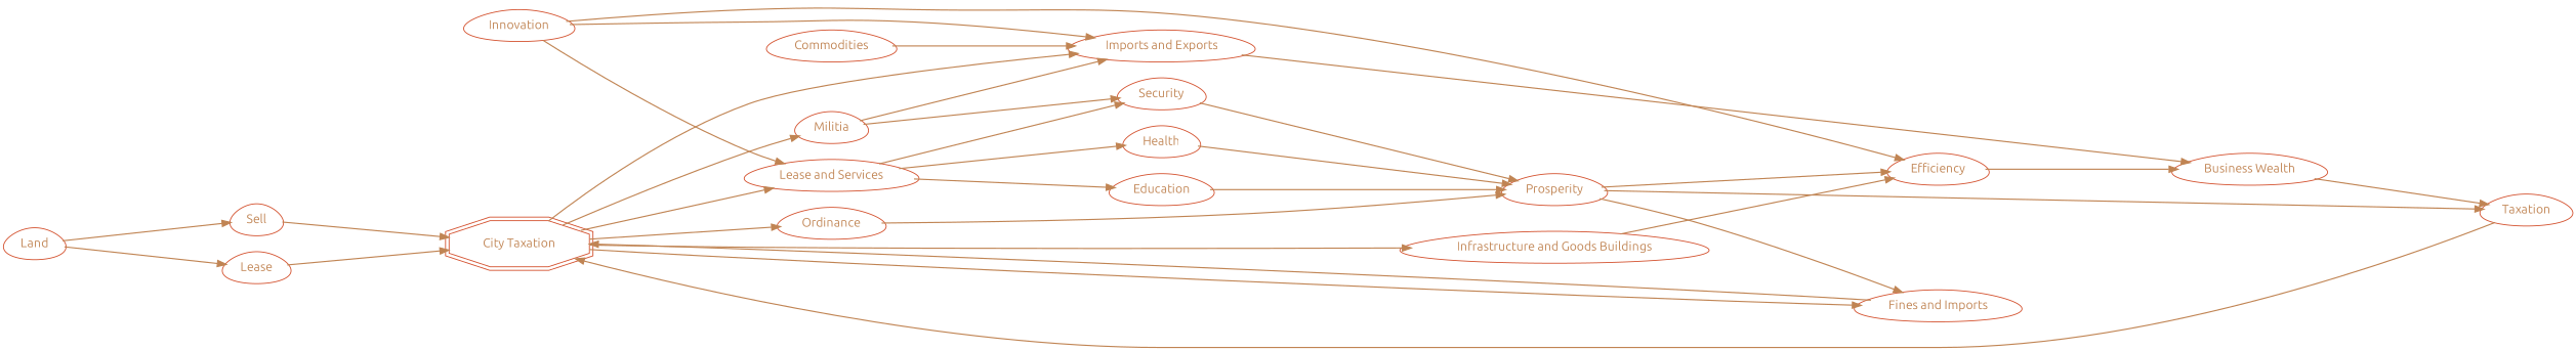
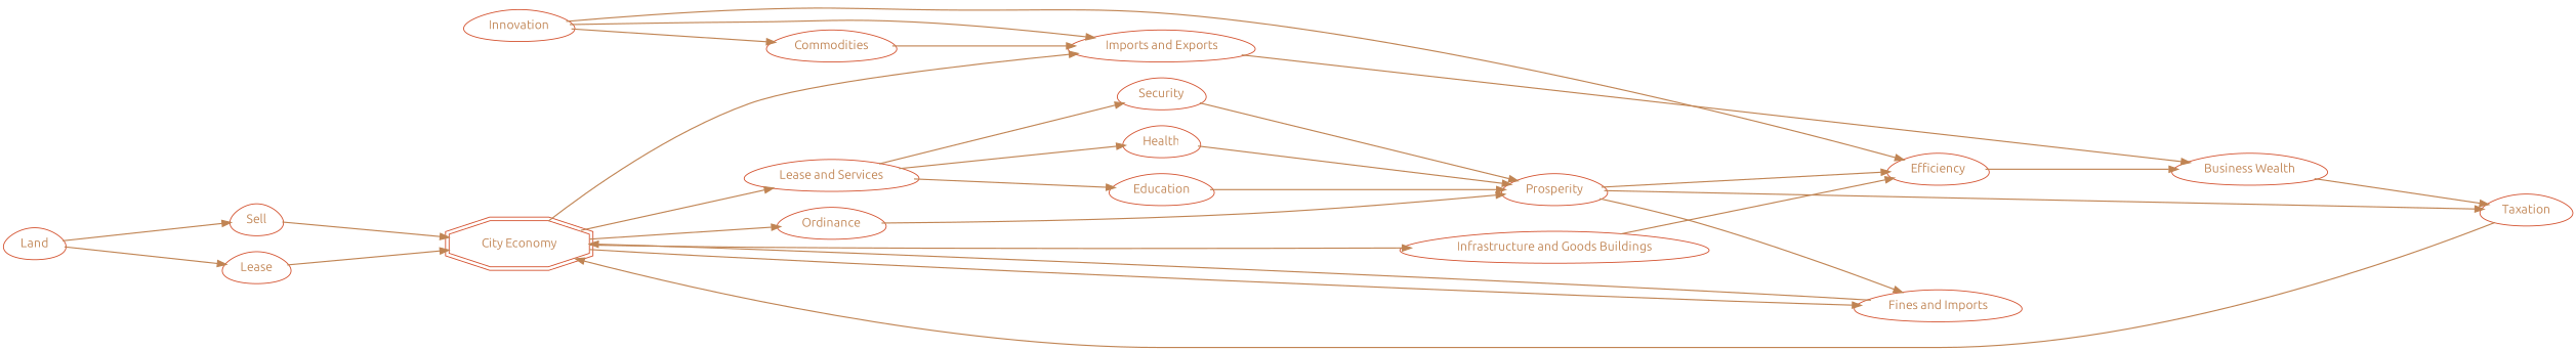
  digraph {
    compound=true
    rankdir=LR
    ranksep=2.5
    root=Economy
    node [color="#d3502dff" fillcolor=gray10 fontcolor="#c08453ff" fontname=Ubuntu shape=egg]
    edge [color="#c08453ff" penwidth=1.3]
-   "City Economy" [shape=doubleoctagon label="City Taxation"]
+   "City Economy" [shape=doubleoctagon]
    "Imports and Exports"
    n3 [label="Lease and Services"]
    n4 [label="Infrastructure and Goods Buildings"]
    n5 [label="Fines and Imports"]
    n6 [label=Ordinance]
-   Militia
    "Business Wealth"
    Health
    Security
    Education
    Efficiency
    Prosperity
    Taxation
    Commodities
    Land
    Sell
    Lease
    Innovation
    "City Economy" -> "Imports and Exports"
    "City Economy" -> n3
    "City Economy" -> n4
    "City Economy" -> n5
    "City Economy" -> n6
-   "City Economy" -> Militia
    "Imports and Exports" -> "Business Wealth"
    n3 -> Health
    n3 -> Security
    n3 -> Education
    n4 -> Efficiency
    n5 -> "City Economy"
    n6 -> Prosperity
-   Militia -> "Imports and Exports"
-   Militia -> Security
    "Business Wealth" -> Taxation
    Health -> Prosperity
    Security -> Prosperity
    Education -> Prosperity
    Efficiency -> "Business Wealth"
    Prosperity -> n5
    Prosperity -> Efficiency
    Prosperity -> Taxation
    Taxation -> "City Economy"
    Commodities -> "Imports and Exports"
    Land -> Sell
    Land -> Lease
    Sell -> "City Economy"
    Lease -> "City Economy"
    Innovation -> "Imports and Exports"
-   Innovation -> n3
+   Innovation -> Commodities
    Innovation -> Efficiency
  }
